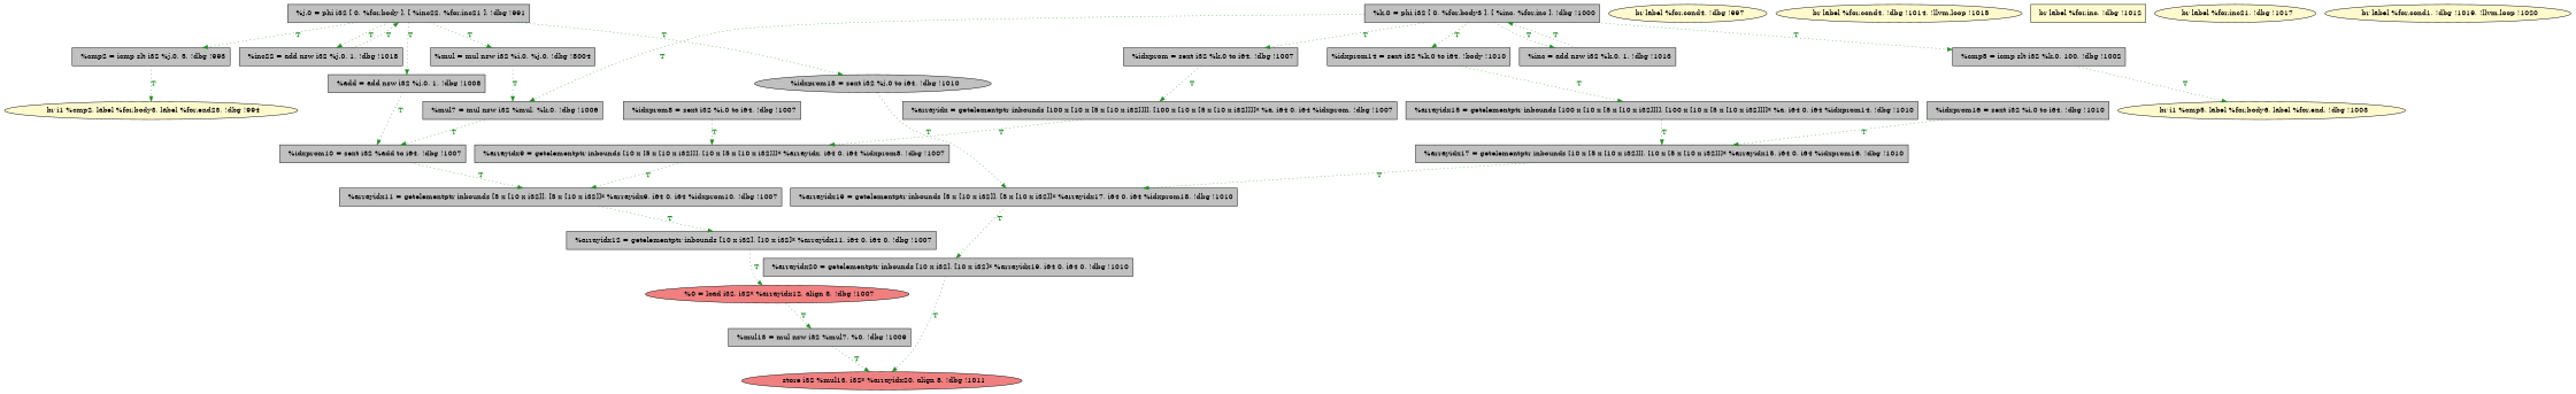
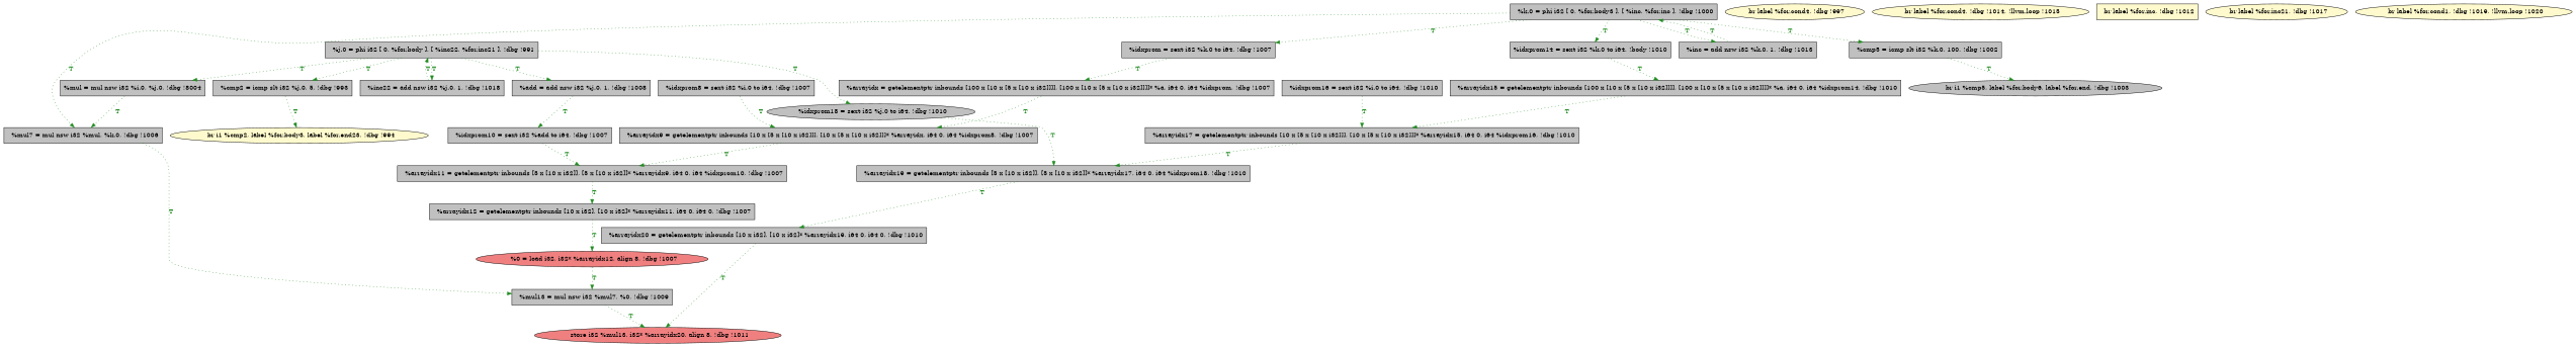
  digraph {
    node [fillcolor=grey shape=rectangle style=filled]
    edge [color=forestgreen fontcolor=forestgreen style=dotted]
    n1 [label="%mul = mul nsw i32 %i.0, %j.0, !dbg !8004"]
    n2 [label="  %mul7 = mul nsw i32 %mul, %k.0, !dbg !1006"]
    n3 [label="  %mul13 = mul nsw i32 %mul7, %0, !dbg !1009"]
    n4 [fillcolor=lightcoral label="  store i32 %mul13, i32* %arrayidx20, align 8, !dbg !1011" shape=ellipse]
    n5 [label="  %cmp2 = icmp slt i32 %j.0, 5, !dbg !993"]
    n6 [fillcolor=lemonchiffon label="  br i1 %cmp2, label %for.body3, label %for.end23, !dbg !994" shape=ellipse]
    n7 [label="  %j.0 = phi i32 [ 0, %for.body ], [ %inc22, %for.inc21 ], !dbg !991"]
    n8 [label="  %inc22 = add nsw i32 %j.0, 1, !dbg !1018"]
    n9 [label="  %idxprom18 = sext i32 %j.0 to i64, !dbg !1010" shape=ellipse]
    n10 [label="  %add = add nsw i32 %j.0, 1, !dbg !1008"]
    n11 [label="  %arrayidx19 = getelementptr inbounds [5 x [10 x i32]], [5 x [10 x i32]]* %arrayidx17, i64 0, i64 %idxprom18, !dbg !1010"]
    n12 [label="  %idxprom10 = sext i32 %add to i64, !dbg !1007"]
    n13 [fillcolor=lightcoral label="  %0 = load i32, i32* %arrayidx12, align 8, !dbg !1007" shape=ellipse]
    n14 [label="  %arrayidx9 = getelementptr inbounds [10 x [5 x [10 x i32]]], [10 x [5 x [10 x i32]]]* %arrayidx, i64 0, i64 %idxprom8, !dbg !1007"]
    n15 [label="  %arrayidx11 = getelementptr inbounds [5 x [10 x i32]], [5 x [10 x i32]]* %arrayidx9, i64 0, i64 %idxprom10, !dbg !1007"]
    n16 [label="  %arrayidx12 = getelementptr inbounds [10 x i32], [10 x i32]* %arrayidx11, i64 0, i64 0, !dbg !1007"]
    n17 [fillcolor=lemonchiffon label="  br label %for.cond4, !dbg !997" shape=ellipse]
    n18 [label="  %arrayidx = getelementptr inbounds [100 x [10 x [5 x [10 x i32]]]], [100 x [10 x [5 x [10 x i32]]]]* %a, i64 0, i64 %idxprom, !dbg !1007"]
    n19 [fillcolor=lemonchiffon label="  br label %for.cond4, !dbg !1014, !llvm.loop !1015" shape=ellipse]
    n20 [label="%idxprom14 = sext i32 %k.0 to i64, !body !1010"]
    n21 [label="  %arrayidx15 = getelementptr inbounds [100 x [10 x [5 x [10 x i32]]]], [100 x [10 x [5 x [10 x i32]]]]* %a, i64 0, i64 %idxprom14, !dbg !1010"]
    n22 [label="  %arrayidx17 = getelementptr inbounds [10 x [5 x [10 x i32]]], [10 x [5 x [10 x i32]]]* %arrayidx15, i64 0, i64 %idxprom16, !dbg !1010"]
    n23 [fillcolor=lemonchiffon label="  br label %for.inc, !dbg !1012" shape=box]
    n24 [label="  %arrayidx20 = getelementptr inbounds [10 x i32], [10 x i32]* %arrayidx19, i64 0, i64 0, !dbg !1010"]
    n25 [fillcolor=lemonchiffon label="  br label %for.inc21, !dbg !1017" shape=ellipse]
    n26 [label="  %inc = add nsw i32 %k.0, 1, !dbg !1013"]
    n27 [label="  %k.0 = phi i32 [ 0, %for.body3 ], [ %inc, %for.inc ], !dbg !1000"]
    n28 [label="  %idxprom = sext i32 %k.0 to i64, !dbg !1007"]
    n29 [label="  %cmp5 = icmp slt i32 %k.0, 100, !dbg !1002"]
-   n30 [fillcolor=lemonchiffon label="  br i1 %cmp5, label %for.body6, label %for.end, !dbg !1003" shape=ellipse]
+   n30 [label="  br i1 %cmp5, label %for.body6, label %for.end, !dbg !1003" shape=ellipse]
    n31 [fillcolor=lemonchiffon label="  br label %for.cond1, !dbg !1019, !llvm.loop !1020" shape=ellipse]
    n32 [label="  %idxprom16 = sext i32 %i.0 to i64, !dbg !1010"]
    n33 [label="  %idxprom8 = sext i32 %i.0 to i64, !dbg !1007"]
    n1 -> n2 [label=T]
-   n2 -> n12 [label=T]
+   n2 -> n3 [label=T]
    n3 -> n4 [label=T]
    n5 -> n6 [label=T]
    n7 -> n1 [label=T]
    n7 -> n5 [label=T]
    n7 -> n8 [label=T]
    n7 -> n9 [label=T]
    n7 -> n10 [label=T]
    n8 -> n7 [label=T]
    n9 -> n11 [label=T]
    n10 -> n12 [label=T]
    n11 -> n24 [label=T]
    n12 -> n15 [label=T]
    n13 -> n3 [label=T]
    n14 -> n15 [label=T]
    n15 -> n16 [label=T]
    n16 -> n13 [label=T]
    n18 -> n14 [label=T]
    n20 -> n21 [label=T]
    n21 -> n22 [label=T]
    n22 -> n11 [label=T]
    n24 -> n4 [label=T]
    n26 -> n27 [label=T]
    n27 -> n2 [label=T]
    n27 -> n20 [label=T]
    n27 -> n26 [label=T]
    n27 -> n28 [label=T]
    n27 -> n29 [label=T]
    n28 -> n18 [label=T]
    n29 -> n30 [label=T]
    n32 -> n22 [label=T]
    n33 -> n14 [label=T]
  }
